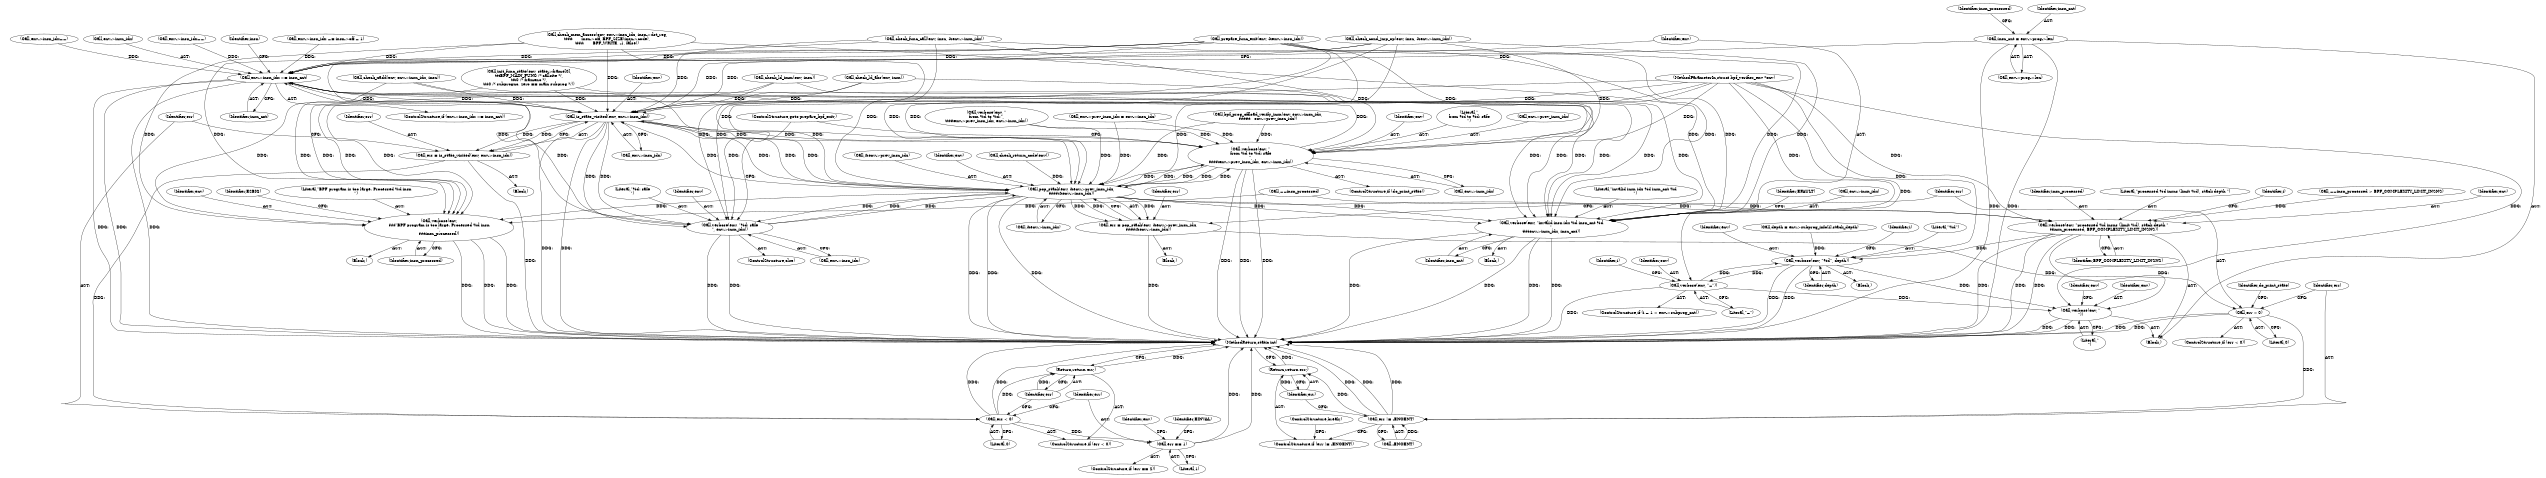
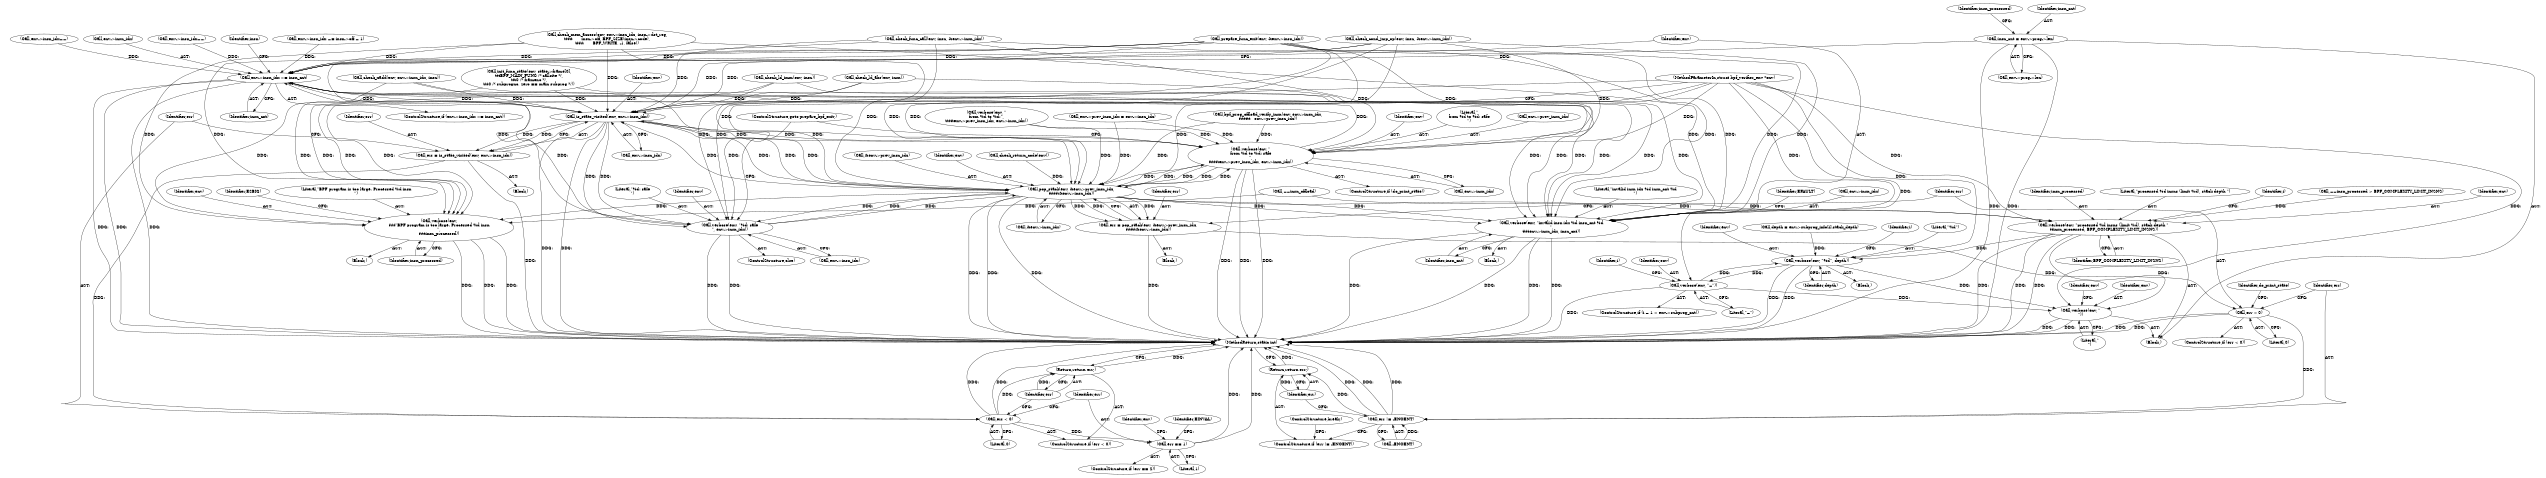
  digraph {
    n1 [label="(Call,insn_cnt = env->prog->len)"]
    n2 [label="(Call,env->insn_idx >= insn_cnt)"]
    n3 [label="(Block,)"]
    n4 [label="(Call,env->prog->len)"]
    n5 [label="(MethodReturn,static int)"]
    n6 [label="(Call,verbose(env, \"invalid insn idx %d insn_cnt %d\n\",\n\t\t\t\tenv->insn_idx, insn_cnt))"]
    n7 [label="(Call,is_state_visited(env, env->insn_idx))"]
    n8 [label="(ControlStructure,if (env->insn_idx >= insn_cnt))"]
    n9 [label="(Identifier,insn_cnt)"]
    n10 [label="(Return,return err;)"]
    n11 [label="(Return,return err;)"]
    n12 [label="(Identifier,insn_cnt)"]
    n13 [label="(Block,)"]
    n14 [label="(Call,err = is_state_visited(env, env->insn_idx))"]
    n15 [label="(Call,verbose(env, \"\nfrom %d to %d: safe\n\",\n\t\t\t\t\t\tenv->prev_insn_idx, env->insn_idx))"]
    n16 [label="(Call,pop_stack(env, &env->prev_insn_idx,\n\t\t\t\t\t\t&env->insn_idx))"]
    n17 [label="(Call,verbose(env, \"%d: safe\n\", env->insn_idx))"]
    n18 [label="(Call,env->insn_idx)"]
    n19 [label="(Call,err < 0)"]
    n20 [label="(Block,)"]
    n21 [label="(ControlStructure,if (do_print_state))"]
    n22 [label="(Call,env->insn_idx)"]
    n23 [label="(Call,verbose(env,\n\t\t\t\t\"BPF program is too large. Processed %d insn\n\",\n\t\t\t\tinsn_processed))"]
    n24 [label="(Call,err = pop_stack(env, &env->prev_insn_idx,\n\t\t\t\t\t\t&env->insn_idx))"]
    n25 [label="(Call,verbose(env, \"processed %d insns (limit %d), stack depth \",\n\t\tinsn_processed, BPF_COMPLEXITY_LIMIT_INSNS))"]
    n26 [label="(Call,&env->insn_idx)"]
    n27 [label="(ControlStructure,else)"]
    n28 [label="(Call,env->insn_idx)"]
    n29 [label="(Call,err == 1)"]
    n30 [label="(ControlStructure,if (err < 0))"]
    n31 [label="(Literal,0)"]
    n32 [label="(Identifier,err)"]
    n33 [label="(ControlStructure,if (err == 2))"]
    n34 [label="(Literal,1)"]
    n35 [label="(Block,)"]
    n36 [label="(Identifier,insn_processed)"]
    n37 [label="(Call,err < 0)"]
    n38 [label="(Block,)"]
    n39 [label="(Call,verbose(env, \"%d\", depth))"]
    n40 [label="(Call,verbose(env, \"\n\"))"]
    n41 [label="(Identifier,BPF_COMPLEXITY_LIMIT_INSNS)"]
    n42 [label="(Call,err != -ENOENT)"]
    n43 [label="(ControlStructure,if (err < 0))"]
    n44 [label="(Literal,0)"]
    n45 [label="(Call,-ENOENT)"]
    n46 [label="(ControlStructure,if (err != -ENOENT))"]
    n47 [label="(Identifier,err)"]
    n48 [label="(Call,verbose(env, \"+\"))"]
    n49 [label="(Block,)"]
    n50 [label="(Identifier,depth)"]
    n51 [label="(Literal,\"\n\")"]
    n52 [label="(Literal,\"+\")"]
    n53 [label="(ControlStructure,if (i + 1 < env->subprog_cnt))"]
    n54 [label="(Call,env->insn_idx)"]
    n55 [label="(ControlStructure,break;)"]
    n56 [label="(Identifier,err)"]
    n57 [label="(Identifier,env)"]
    n58 [label="(Call,check_ld_imm(env, insn))"]
    n59 [label="(Identifier,env)"]
    n60 [label="(Identifier,i)"]
    n61 [label="(Identifier,err)"]
    n62 [label="(Call,check_cond_jmp_op(env, insn, &env->insn_idx))"]
    n63 [label="(Call,env->insn_idx++)"]
    n64 [label="(Call,check_func_call(env, insn, &env->insn_idx))"]
    n65 [label="(Identifier,env)"]
    n66 [label="(Literal,\"%d: safe\n\")"]
    n67 [label="(Call,check_xadd(env, env->insn_idx, insn))"]
    n68 [label="(Call,env->prev_insn_idx = env->insn_idx)"]
    n69 [label="(Identifier,env)"]
    n70 [label="(Literal,\"\nfrom %d to %d: safe\n\")"]
    n71 [label="(MethodParameterIn,struct bpf_verifier_env *env)"]
    n72 [label="(Call,init_func_state(env, state->frame[0],\n\t\t\tBPF_MAIN_FUNC /* callsite */,\n\t\t\t0 /* frameno */,\n\t\t\t0 /* subprogno, zero == main subprog */))"]
    n73 [label="(Call,prepare_func_exit(env, &env->insn_idx))"]
    n74 [label="(Call,&env->prev_insn_idx)"]
    n75 [label="(Identifier,EINVAL)"]
    n76 [label="(Identifier,err)"]
    n77 [label="(Identifier,insn)"]
    n78 [label="(Identifier,env)"]
    n79 [label="(Identifier,EFAULT)"]
    n80 [label="(Identifier,insn_processed)"]
    n81 [label="(Identifier,i)"]
    n82 [label="(Literal,\"processed %d insns (limit %d), stack depth \")"]
-   n83 [label="(Call,++insn_processed)"]
+   n83 [label="(Call,++insn_offload)"]
    n84 [label="(Call,env->insn_idx += insn->off + 1)"]
    n85 [label="(Literal,\"%d\")"]
    n86 [label="(Identifier,E2BIG)"]
    n87 [label="(Literal,\"BPF program is too large. Processed %d insn\n\")"]
    n88 [label="(Identifier,env)"]
    n89 [label="(Identifier,env)"]
    n90 [label="(Identifier,err)"]
    n91 [label="(Identifier,err)"]
    n92 [label="(Identifier,env)"]
    n93 [label="(Identifier,i)"]
    n94 [label="(Call,verbose(env, \"\nfrom %d to %d:\",\n\t\t\t\t\tenv->prev_insn_idx, env->insn_idx))"]
    n95 [label="(Call,++insn_processed > BPF_COMPLEXITY_LIMIT_INSNS)"]
    n96 [label="(Call,check_mem_access(env, env->insn_idx, insn->dst_reg,\n\t\t\t\t\t       insn->off, BPF_SIZE(insn->code),\n\t\t\t\t\t       BPF_WRITE, -1, false))"]
    n97 [label="(Identifier,env)"]
    n98 [label="(ControlStructure,goto prepare_bpf_exit;)"]
    n99 [label="(Call,check_ld_abs(env, insn))"]
    n100 [label="(Identifier,env)"]
    n101 [label="(Identifier,env)"]
    n102 [label="(Call,depth = env->subprog_info[i].stack_depth)"]
    n103 [label="(Identifier,insn_processed)"]
    n104 [label="(Identifier,do_print_state)"]
    n105 [label="(Identifier,env)"]
    n106 [label="(Call,env->insn_idx)"]
    n107 [label="(Call,env->prev_insn_idx)"]
    n108 [label="(Identifier,insn_cnt)"]
    n109 [label="(Identifier,err)"]
    n110 [label="(Call,bpf_prog_offload_verify_insn(env, env->insn_idx,\n\t\t\t\t\t\t\t   env->prev_insn_idx))"]
    n111 [label="(Call,check_return_code(env))"]
    n112 [label="(Literal,\"invalid insn idx %d insn_cnt %d\n\")"]
    n113 [label="(Call,env->insn_idx++)"]
    n1 -> n2 [label="DDG: "]
    n1 -> n3 [label="AST: "]
-   n1 -> n4 [label="AST: "]
+   n1 -> n4 [label="CFG: "]
    n1 -> n5 [label="DDG: "]
    n1 -> n5 [label="DDG: "]
    n2 -> n5 [label="DDG: "]
    n2 -> n5 [label="DDG: "]
    n2 -> n5 [label="DDG: "]
    n2 -> n6 [label="DDG: "]
    n2 -> n6 [label="DDG: "]
    n2 -> n7 [label="DDG: "]
    n2 -> n8 [label="AST: "]
    n2 -> n9 [label="CFG: "]
    n4 -> n1 [label="AST: "]
    n5 -> n10 [label="CFG: "]
    n5 -> n11 [label="CFG: "]
    n6 -> n5 [label="DDG: "]
    n6 -> n5 [label="DDG: "]
    n6 -> n5 [label="DDG: "]
    n6 -> n5 [label="DDG: "]
    n6 -> n12 [label="CFG: "]
    n6 -> n13 [label="AST: "]
    n7 -> n2 [label="DDG: "]
    n7 -> n5 [label="DDG: "]
    n7 -> n5 [label="DDG: "]
    n7 -> n14 [label="AST: "]
    n7 -> n14 [label="DDG: "]
    n7 -> n14 [label="DDG: "]
    n7 -> n15 [label="DDG: "]
    n7 -> n15 [label="DDG: "]
    n7 -> n16 [label="DDG: "]
    n7 -> n16 [label="DDG: "]
    n7 -> n17 [label="DDG: "]
    n7 -> n17 [label="DDG: "]
    n7 -> n18 [label="CFG: "]
    n9 -> n2 [label="AST: "]
    n10 -> n5 [label="DDG: "]
    n10 -> n30 [label="AST: "]
    n10 -> n32 [label="CFG: "]
    n11 -> n5 [label="DDG: "]
    n11 -> n46 [label="AST: "]
    n11 -> n47 [label="CFG: "]
    n12 -> n6 [label="AST: "]
    n14 -> n5 [label="DDG: "]
    n14 -> n7 [label="CFG: "]
    n14 -> n19 [label="DDG: "]
    n14 -> n20 [label="AST: "]
    n15 -> n2 [label="DDG: "]
    n15 -> n5 [label="DDG: "]
    n15 -> n5 [label="DDG: "]
    n15 -> n5 [label="DDG: "]
    n15 -> n16 [label="DDG: "]
    n15 -> n16 [label="DDG: "]
    n15 -> n16 [label="DDG: "]
    n15 -> n21 [label="AST: "]
    n15 -> n22 [label="CFG: "]
    n16 -> n2 [label="DDG: "]
    n16 -> n5 [label="DDG: "]
    n16 -> n5 [label="DDG: "]
    n16 -> n5 [label="DDG: "]
    n16 -> n6 [label="DDG: "]
    n16 -> n6 [label="DDG: "]
    n16 -> n7 [label="DDG: "]
    n16 -> n7 [label="DDG: "]
    n16 -> n15 [label="DDG: "]
    n16 -> n15 [label="DDG: "]
    n16 -> n17 [label="DDG: "]
    n16 -> n23 [label="DDG: "]
    n16 -> n24 [label="AST: "]
    n16 -> n24 [label="DDG: "]
    n16 -> n24 [label="DDG: "]
    n16 -> n24 [label="DDG: "]
    n16 -> n25 [label="DDG: "]
    n16 -> n26 [label="CFG: "]
    n17 -> n2 [label="DDG: "]
    n17 -> n5 [label="DDG: "]
    n17 -> n5 [label="DDG: "]
    n17 -> n16 [label="DDG: "]
    n17 -> n16 [label="DDG: "]
    n17 -> n27 [label="AST: "]
    n17 -> n28 [label="CFG: "]
    n18 -> n7 [label="AST: "]
    n19 -> n5 [label="DDG: "]
    n19 -> n5 [label="DDG: "]
    n19 -> n10 [label="DDG: "]
    n19 -> n29 [label="DDG: "]
    n19 -> n30 [label="AST: "]
    n19 -> n31 [label="CFG: "]
    n22 -> n15 [label="AST: "]
    n23 -> n5 [label="DDG: "]
    n23 -> n5 [label="DDG: "]
    n23 -> n5 [label="DDG: "]
    n23 -> n35 [label="AST: "]
    n23 -> n36 [label="CFG: "]
    n24 -> n5 [label="DDG: "]
    n24 -> n16 [label="CFG: "]
    n24 -> n37 [label="DDG: "]
    n24 -> n38 [label="AST: "]
    n25 -> n3 [label="AST: "]
    n25 -> n5 [label="DDG: "]
    n25 -> n5 [label="DDG: "]
    n25 -> n5 [label="DDG: "]
    n25 -> n39 [label="DDG: "]
    n25 -> n40 [label="DDG: "]
    n25 -> n41 [label="CFG: "]
    n26 -> n16 [label="AST: "]
    n28 -> n17 [label="AST: "]
    n29 -> n5 [label="DDG: "]
    n29 -> n5 [label="DDG: "]
    n29 -> n33 [label="AST: "]
    n29 -> n34 [label="CFG: "]
    n31 -> n19 [label="AST: "]
    n32 -> n10 [label="AST: "]
    n32 -> n10 [label="DDG: "]
    n32 -> n19 [label="CFG: "]
    n34 -> n29 [label="AST: "]
    n36 -> n23 [label="AST: "]
    n37 -> n5 [label="DDG: "]
    n37 -> n5 [label="DDG: "]
    n37 -> n42 [label="DDG: "]
    n37 -> n43 [label="AST: "]
    n37 -> n44 [label="CFG: "]
    n39 -> n5 [label="DDG: "]
    n39 -> n5 [label="DDG: "]
    n39 -> n40 [label="DDG: "]
    n39 -> n48 [label="DDG: "]
    n39 -> n49 [label="AST: "]
    n39 -> n50 [label="CFG: "]
    n40 -> n3 [label="AST: "]
    n40 -> n5 [label="DDG: "]
    n40 -> n5 [label="DDG: "]
    n40 -> n51 [label="CFG: "]
    n41 -> n25 [label="AST: "]
    n42 -> n5 [label="DDG: "]
    n42 -> n5 [label="DDG: "]
    n42 -> n5 [label="DDG: "]
    n42 -> n11 [label="DDG: "]
    n42 -> n45 [label="CFG: "]
    n42 -> n46 [label="CFG: "]
    n44 -> n37 [label="AST: "]
    n45 -> n42 [label="AST: "]
    n45 -> n42 [label="DDG: "]
    n47 -> n11 [label="AST: "]
    n47 -> n11 [label="DDG: "]
    n47 -> n42 [label="CFG: "]
    n48 -> n5 [label="DDG: "]
    n48 -> n39 [label="DDG: "]
    n48 -> n40 [label="DDG: "]
    n48 -> n52 [label="CFG: "]
    n48 -> n53 [label="AST: "]
    n50 -> n39 [label="AST: "]
    n51 -> n40 [label="AST: "]
    n52 -> n48 [label="AST: "]
    n54 -> n2 [label="AST: "]
    n55 -> n46 [label="CFG: "]
    n56 -> n37 [label="CFG: "]
    n56 -> n42 [label="AST: "]
    n57 -> n15 [label="AST: "]
    n58 -> n6 [label="DDG: "]
    n58 -> n7 [label="DDG: "]
    n58 -> n23 [label="DDG: "]
    n59 -> n29 [label="CFG: "]
    n60 -> n48 [label="CFG: "]
    n61 -> n14 [label="AST: "]
    n62 -> n2 [label="DDG: "]
    n62 -> n6 [label="DDG: "]
    n62 -> n7 [label="DDG: "]
    n62 -> n15 [label="DDG: "]
    n62 -> n16 [label="DDG: "]
    n62 -> n17 [label="DDG: "]
    n63 -> n2 [label="DDG: "]
    n64 -> n2 [label="DDG: "]
    n64 -> n6 [label="DDG: "]
    n64 -> n15 [label="DDG: "]
    n64 -> n16 [label="DDG: "]
    n64 -> n17 [label="DDG: "]
    n65 -> n25 [label="AST: "]
    n66 -> n17 [label="AST: "]
    n67 -> n6 [label="DDG: "]
    n67 -> n7 [label="DDG: "]
    n67 -> n23 [label="DDG: "]
    n68 -> n15 [label="DDG: "]
    n68 -> n16 [label="DDG: "]
    n69 -> n23 [label="AST: "]
    n70 -> n15 [label="AST: "]
    n71 -> n6 [label="DDG: "]
-   n71 -> n7 [label="DDG: "]
+   n71 -> n7 [label="CFG: "]
    n71 -> n15 [label="DDG: "]
    n71 -> n16 [label="DDG: "]
    n71 -> n17 [label="DDG: "]
    n71 -> n23 [label="DDG: "]
    n71 -> n25 [label="DDG: "]
    n71 -> n39 [label="DDG: "]
    n71 -> n40 [label="DDG: "]
    n71 -> n48 [label="DDG: "]
    n72 -> n6 [label="DDG: "]
    n72 -> n7 [label="DDG: "]
    n72 -> n23 [label="DDG: "]
    n73 -> n2 [label="DDG: "]
    n73 -> n6 [label="DDG: "]
    n73 -> n6 [label="DDG: "]
    n73 -> n7 [label="DDG: "]
    n73 -> n7 [label="DDG: "]
    n73 -> n15 [label="DDG: "]
    n73 -> n16 [label="DDG: "]
    n73 -> n17 [label="DDG: "]
    n73 -> n23 [label="DDG: "]
    n74 -> n16 [label="AST: "]
    n75 -> n29 [label="CFG: "]
    n76 -> n14 [label="CFG: "]
    n76 -> n19 [label="AST: "]
    n77 -> n2 [label="CFG: "]
    n78 -> n48 [label="AST: "]
    n79 -> n6 [label="CFG: "]
    n80 -> n25 [label="AST: "]
    n81 -> n39 [label="CFG: "]
    n82 -> n25 [label="AST: "]
    n83 -> n23 [label="DDG: "]
    n83 -> n25 [label="DDG: "]
    n84 -> n2 [label="DDG: "]
    n85 -> n39 [label="AST: "]
    n86 -> n23 [label="CFG: "]
    n87 -> n23 [label="AST: "]
    n88 -> n16 [label="AST: "]
    n89 -> n2 [label="CFG: "]
    n89 -> n6 [label="AST: "]
    n90 -> n19 [label="CFG: "]
    n90 -> n29 [label="AST: "]
    n91 -> n24 [label="CFG: "]
    n91 -> n37 [label="AST: "]
    n92 -> n17 [label="AST: "]
    n93 -> n25 [label="CFG: "]
    n94 -> n15 [label="DDG: "]
    n94 -> n16 [label="DDG: "]
    n95 -> n25 [label="DDG: "]
    n96 -> n2 [label="DDG: "]
    n96 -> n6 [label="DDG: "]
    n96 -> n7 [label="DDG: "]
    n96 -> n16 [label="DDG: "]
    n96 -> n23 [label="DDG: "]
    n97 -> n40 [label="AST: "]
    n98 -> n15 [label="CFG: "]
    n98 -> n17 [label="CFG: "]
    n99 -> n6 [label="DDG: "]
    n99 -> n7 [label="DDG: "]
    n99 -> n23 [label="DDG: "]
    n100 -> n39 [label="AST: "]
    n101 -> n7 [label="AST: "]
    n102 -> n39 [label="DDG: "]
    n103 -> n1 [label="CFG: "]
    n104 -> n37 [label="CFG: "]
    n105 -> n40 [label="CFG: "]
    n106 -> n6 [label="AST: "]
    n107 -> n15 [label="AST: "]
    n108 -> n1 [label="AST: "]
    n109 -> n24 [label="AST: "]
    n110 -> n15 [label="DDG: "]
    n110 -> n16 [label="DDG: "]
    n111 -> n16 [label="DDG: "]
    n112 -> n6 [label="AST: "]
    n113 -> n2 [label="DDG: "]
  }
